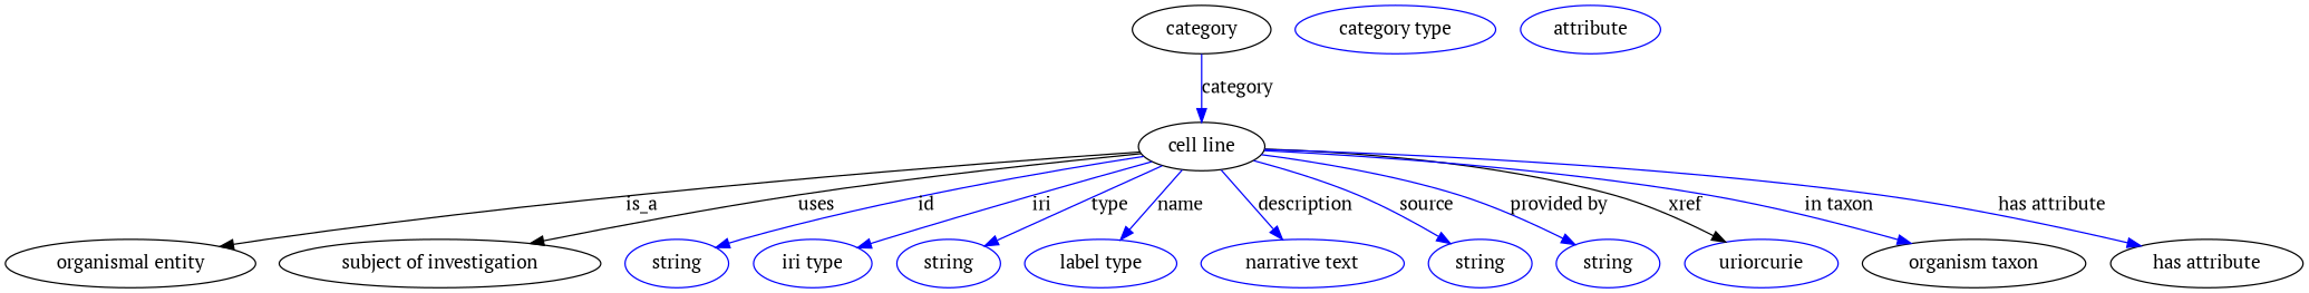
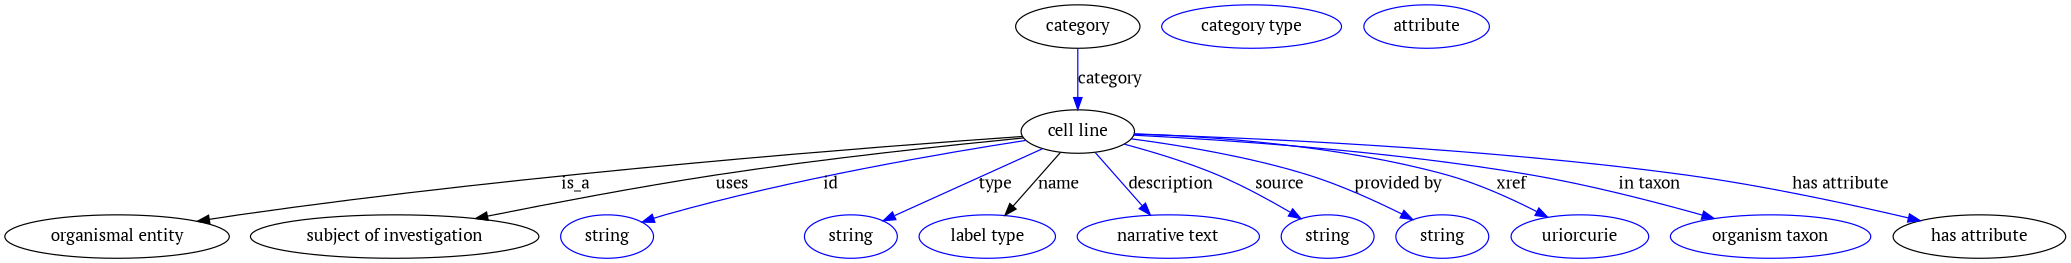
  digraph {
    fontname="PT Serif"
    node [fontname="PT Serif" color=blue]
    edge [fontname="PT Serif" color=blue style=solid]
    n1 [height=0.5 label="cell line" width=1.2999 color=""]
    "organismal entity" [height=0.5 width=2.5817 color=""]
    "subject of investigation" [height=0.5 width=3.3219 color=""]
    n4 [height=0.5 label=string width=1.0652]
-   n5 [height=0.5 label="iri type" width=1.2277]
    n6 [height=0.5 label=string width=1.0652]
    n7 [height=0.5 label="label type" width=1.5707]
    n8 [height=0.5 label="narrative text" width=2.0943]
    n9 [height=0.5 label=string width=1.0652]
    n10 [height=0.5 label=string width=1.0652]
    n11 [height=0.5 label=uriorcurie width=1.5887]
-   n12 [color=black height=0.5 label="organism taxon" width=2.3109]
+   n12 [height=0.5 label="organism taxon" width=2.3109]
    "has attribute" [height=0.5 width=1.9859 color=""]
    category [height=0.5 width=1.4263 color=""]
    n15 [height=0.5 label="category type" width=2.0762]
    n16 [height=0.5 label=attribute width=1.4443]
    n1 -> "organismal entity" [label=is_a color="" style=""]
    n1 -> "subject of investigation" [label=uses color="" style=""]
    n1 -> n4 [label=id]
-   n1 -> n5 [label=iri]
    n1 -> n6 [label=type]
-   n1 -> n7 [label=name]
+   n1 -> n7 [color=black label=name]
    n1 -> n8 [label=description]
    n1 -> n9 [label=source]
    n1 -> n10 [label="provided by"]
-   n1 -> n11 [color=black label=xref]
+   n1 -> n11 [label=xref]
    n1 -> n12 [label="in taxon"]
    n1 -> "has attribute" [label="has attribute"]
    category -> n1 [label=category]
  }
